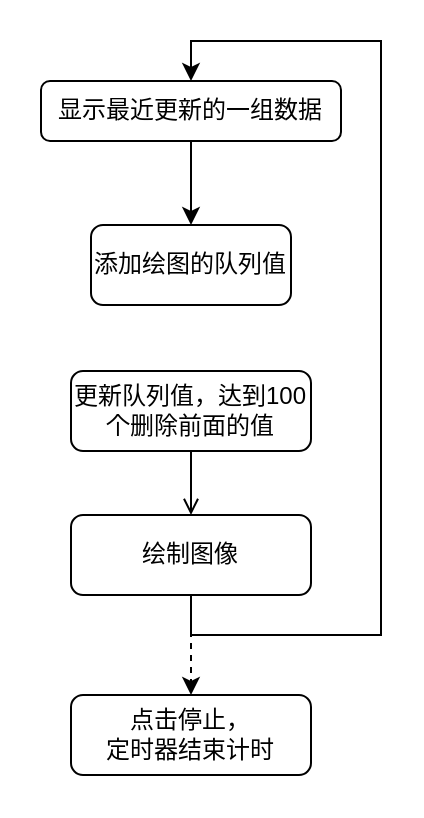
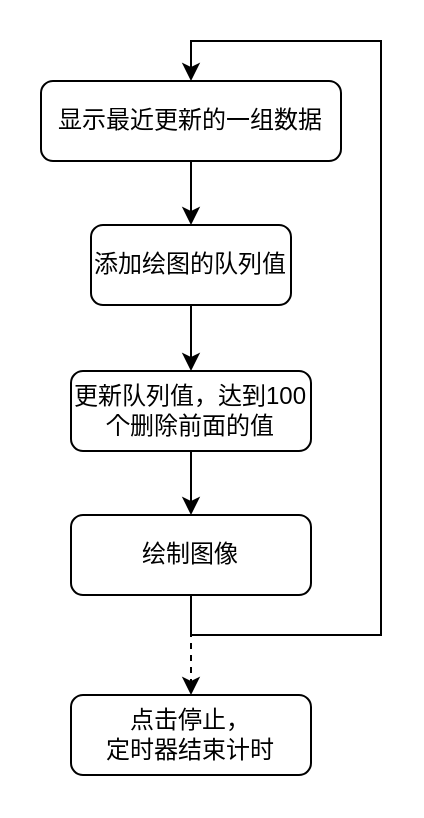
  <mxCell id="0" />
  <mxCell id="1" parent="0" />
  <mxCell id="2" style="edgeStyle=orthogonalEdgeStyle;rounded=0;orthogonalLoop=1;jettySize=auto;html=1;exitX=0.5;exitY=1;exitDx=0;exitDy=0;entryX=0.5;entryY=0;entryDx=0;entryDy=0;" edge="1" parent="1" source="3" target="5"><mxGeometry relative="1" as="geometry" /></mxCell>
- <mxCell id="3" value="显示最近更新的一组数据" style="rounded=1;whiteSpace=wrap;html=1;fontSize=12;glass=0;strokeWidth=1;shadow=0;" vertex="1" parent="1"><mxGeometry x="20" y="40" width="150" height="30" as="geometry" /></mxCell>
+ <mxCell id="3" value="显示最近更新的一组数据" style="rounded=1;whiteSpace=wrap;html=1;fontSize=12;glass=0;strokeWidth=1;shadow=0;" vertex="1" parent="1"><mxGeometry x="20" y="40" width="150" height="40" as="geometry" /></mxCell>
+ <mxCell id="4" style="edgeStyle=orthogonalEdgeStyle;rounded=0;orthogonalLoop=1;jettySize=auto;html=1;exitX=0.5;exitY=1;exitDx=0;exitDy=0;entryX=0.5;entryY=0;entryDx=0;entryDy=0;" edge="1" parent="1" source="5" target="7"><mxGeometry relative="1" as="geometry" /></mxCell>
  <mxCell id="5" value="添加绘图的队列值" style="rounded=1;whiteSpace=wrap;html=1;fontSize=12;glass=0;strokeWidth=1;shadow=0;" vertex="1" parent="1"><mxGeometry x="45" y="112" width="100" height="40" as="geometry" /></mxCell>
- <mxCell id="6" style="edgeStyle=orthogonalEdgeStyle;rounded=0;orthogonalLoop=1;jettySize=auto;html=1;exitX=0.5;exitY=1;exitDx=0;exitDy=0;entryX=0.5;entryY=0;entryDx=0;entryDy=0;endArrow=open;" edge="1" parent="1" source="7" target="10"><mxGeometry relative="1" as="geometry" /></mxCell>
+ <mxCell id="6" style="edgeStyle=orthogonalEdgeStyle;rounded=0;orthogonalLoop=1;jettySize=auto;html=1;exitX=0.5;exitY=1;exitDx=0;exitDy=0;entryX=0.5;entryY=0;entryDx=0;entryDy=0;" edge="1" parent="1" source="7" target="10"><mxGeometry relative="1" as="geometry" /></mxCell>
  <mxCell id="7" value="更新队列值，达到100个删除前面的值" style="rounded=1;whiteSpace=wrap;html=1;fontSize=12;glass=0;strokeWidth=1;shadow=0;" vertex="1" parent="1"><mxGeometry x="35" y="185" width="120" height="40" as="geometry" /></mxCell>
  <mxCell id="8" style="edgeStyle=orthogonalEdgeStyle;rounded=0;orthogonalLoop=1;jettySize=auto;html=1;exitX=0.5;exitY=1;exitDx=0;exitDy=0;entryX=0.5;entryY=0;entryDx=0;entryDy=0;" edge="1" parent="1" source="10" target="3"><mxGeometry relative="1" as="geometry"><Array as="points"><mxPoint x="95" y="317" /><mxPoint x="190" y="317" /><mxPoint x="190" y="20" /><mxPoint x="95" y="20" /></Array></mxGeometry></mxCell>
  <mxCell id="9" style="edgeStyle=orthogonalEdgeStyle;rounded=0;orthogonalLoop=1;jettySize=auto;html=1;exitX=0.5;exitY=1;exitDx=0;exitDy=0;entryX=0.5;entryY=0;entryDx=0;entryDy=0;dashed=1;" edge="1" parent="1" source="10" target="11"><mxGeometry relative="1" as="geometry" /></mxCell>
  <mxCell id="10" value="绘制图像" style="rounded=1;whiteSpace=wrap;html=1;fontSize=12;glass=0;strokeWidth=1;shadow=0;" vertex="1" parent="1"><mxGeometry x="35" y="257" width="120" height="40" as="geometry" /></mxCell>
  <mxCell id="11" value="点击停止，&lt;br&gt;定时器结束计时" style="rounded=1;whiteSpace=wrap;html=1;fontSize=12;glass=0;strokeWidth=1;shadow=0;" vertex="1" parent="1"><mxGeometry x="35" y="347" width="120" height="40" as="geometry" /></mxCell>
